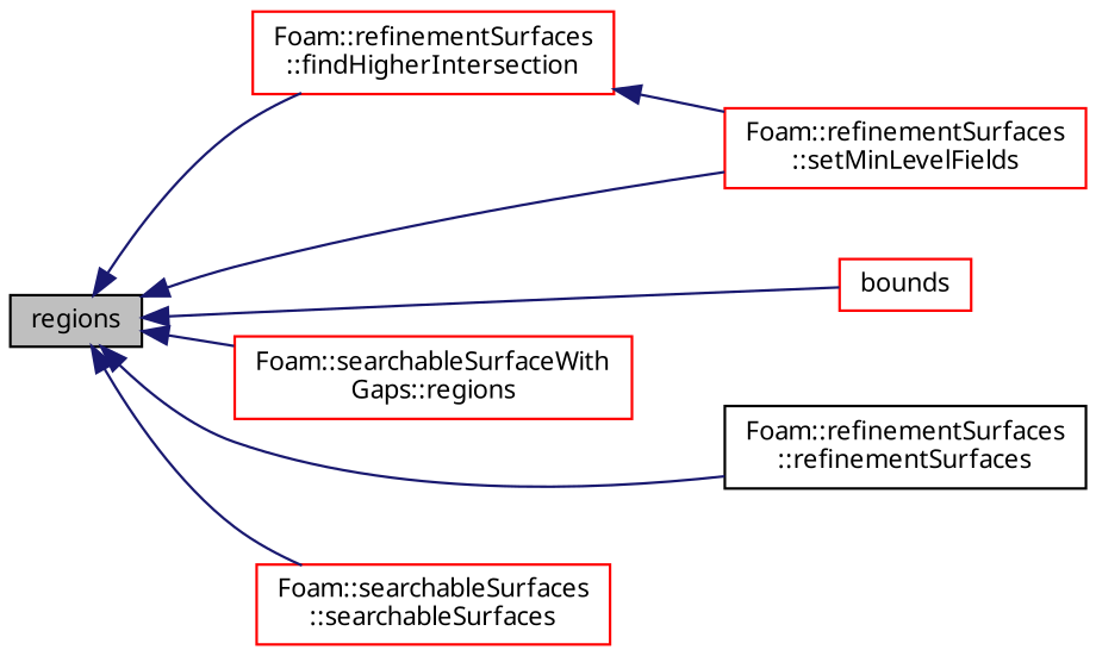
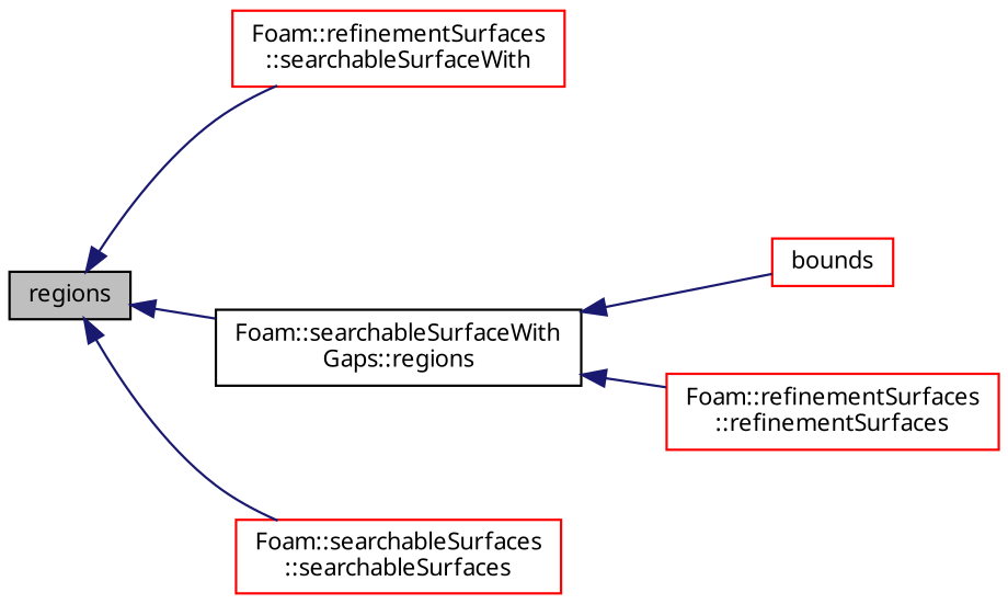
  digraph {
    fontname="Noto Sans"
    rankdir=LR
    node [color=red fontname="Noto Sans" fontsize=10 shape=record]
    edge [color=midnightblue dir=back fontname="Noto Sans" fontsize=10 labelfontname=FreeSans labelfontsize=10 style=solid]
    n1 [color=black fillcolor=grey75 fontcolor=black height=0.2 label=regions style=filled width=0.4]
    n2 [height=0.2 label=bounds width=0.4]
-   n3 [height=0.2 label="Foam::refinementSurfaces\l::findHigherIntersection" width=0.4]
-   n4 [height=0.2 label="Foam::refinementSurfaces\l::setMinLevelFields" width=0.4]
-   n5 [color=black height=0.2 label="Foam::refinementSurfaces\l::refinementSurfaces" width=0.4]
-   n6 [height=0.2 label="Foam::searchableSurfaceWith\lGaps::regions" width=0.4]
+   n3 [height=0.2 label="Foam::refinementSurfaces\l::searchableSurfaceWith" width=0.4]
+   n5 [height=0.2 label="Foam::refinementSurfaces\l::refinementSurfaces" width=0.4]
+   n6 [color=black height=0.2 label="Foam::searchableSurfaceWith\lGaps::regions" width=0.4]
    n7 [height=0.2 label="Foam::searchableSurfaces\l::searchableSurfaces" width=0.4]
-   n1 -> n2
+   n6 -> n2
    n1 -> n3
-   n1 -> n4
-   n1 -> n5
+   n6 -> n5
    n1 -> n6
    n1 -> n7
-   n3 -> n4
  }
